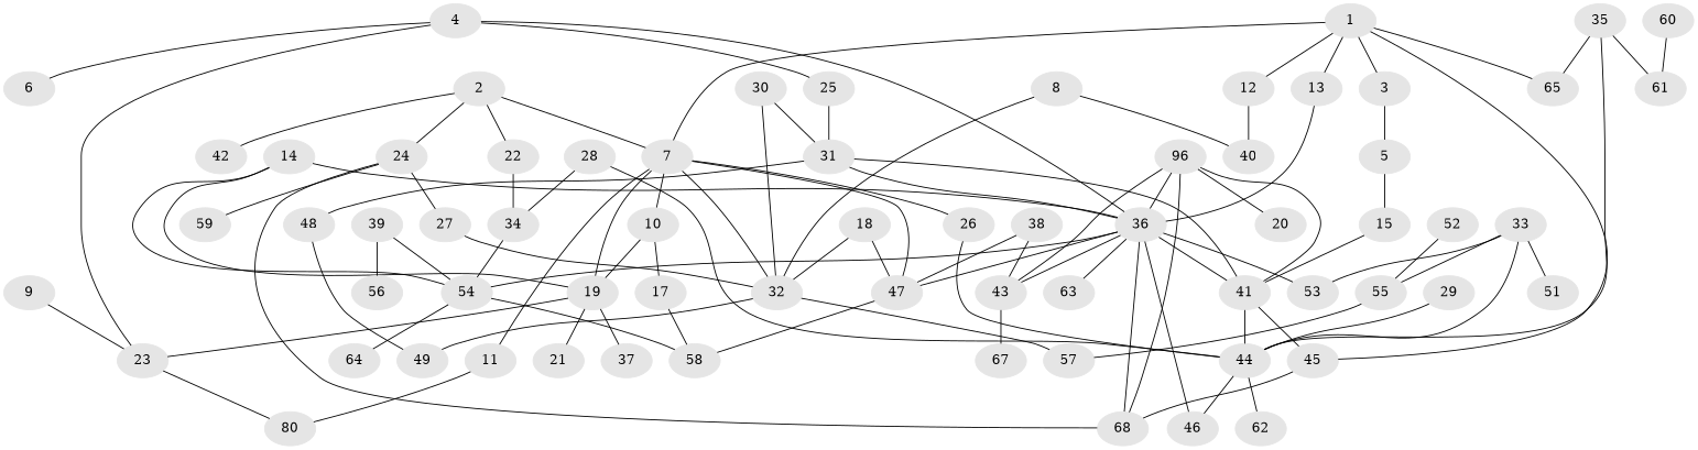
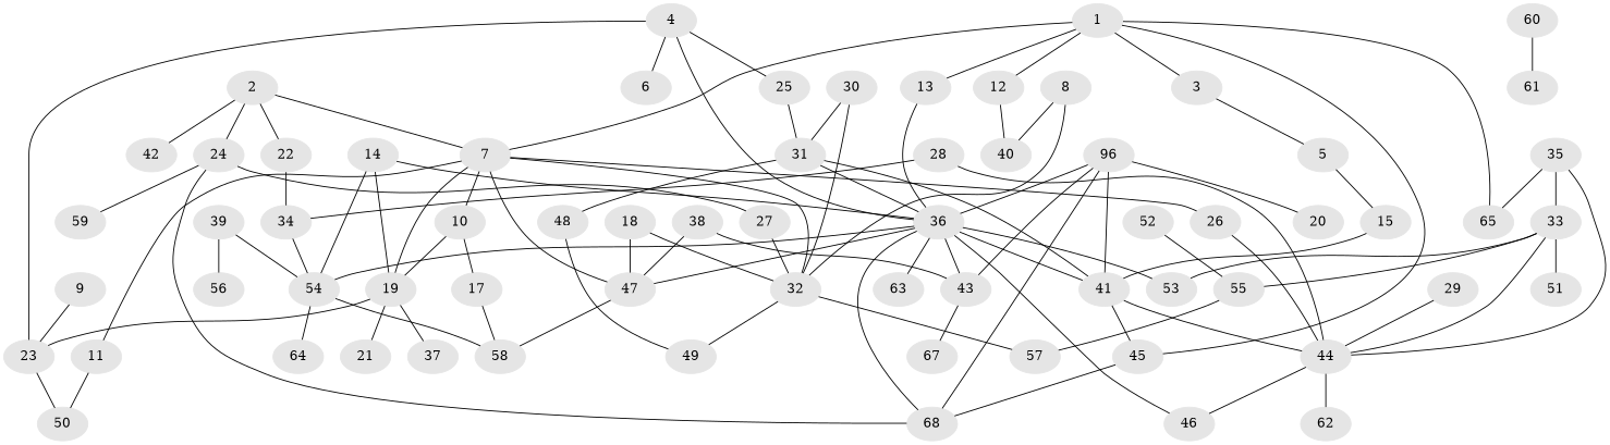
  graph {
    node [color=gray90 style=filled]
    edge [weight=1.0]
    1
    3
    7
    12
    13
    45
    65
    5
    10
    11
    19
    26
    32
    47
    40
    36
    68
    2
    22
    24
    42
    34
    59
    27
    15
    4
    6
    23
    25
-   50 [label=80]
+   50
    31
    54
    41
    43
    53
    46
    63
    17
    21
    37
    44
    49
    57
    58
    8
    9
    14
    64
    n49 [label=96]
    20
    67
    18
    48
    62
    28
    29
    30
    55
    33
    51
    35
    61
    38
    39
    56
    52
    60
    1 -- 3
    1 -- 7
    1 -- 12
    1 -- 13
    1 -- 45
    1 -- 65
    3 -- 5
    7 -- 10
    7 -- 11
    7 -- 19
    7 -- 26
    7 -- 32
    7 -- 47
    12 -- 40
    13 -- 36
    45 -- 68
    5 -- 15
    10 -- 19
    10 -- 17
    11 -- 50
    19 -- 23
    19 -- 21
    19 -- 37
    26 -- 44
    32 -- 49
    32 -- 57
    47 -- 58
    36 -- 47
    36 -- 68
    36 -- 54
    36 -- 41
    36 -- 43
    36 -- 53
    36 -- 46
    36 -- 63
    2 -- 7
    2 -- 22
    2 -- 24
    2 -- 42
    22 -- 34
    24 -- 68
    24 -- 59
    24 -- 27
    34 -- 54
    27 -- 32
    15 -- 41
    4 -- 36
    4 -- 6
    4 -- 23
    4 -- 25
    23 -- 50
    25 -- 31
    31 -- 36
    31 -- 41
    31 -- 48
    54 -- 58
    54 -- 64
    41 -- 45
    41 -- 44
    43 -- 67
    17 -- 58
    44 -- 46
    44 -- 62
    8 -- 32
    8 -- 40
    9 -- 23
    14 -- 19
    14 -- 36
    14 -- 54
    n49 -- 36
    n49 -- 68
    n49 -- 41
    n49 -- 43
    n49 -- 20
    18 -- 32
    18 -- 47
    48 -- 49
    28 -- 34
    28 -- 44
    29 -- 44
    30 -- 32
    30 -- 31
    55 -- 57
    33 -- 53
    33 -- 44
    33 -- 55
    33 -- 51
    35 -- 65
    35 -- 44
-   35 -- 61
+   35 -- 33
    38 -- 47
    38 -- 43
    39 -- 54
    39 -- 56
    52 -- 55
    60 -- 61
  }
